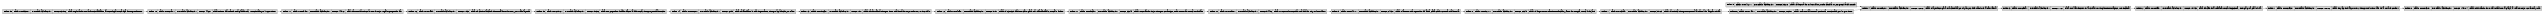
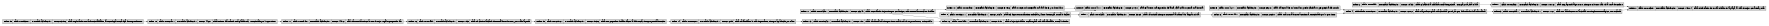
  digraph {
    rankdir=LR
    node [fillcolor=lightgrey shape=record style=filled]
    n1 [label="{Index: 0|Hash: 00008d3e...|PrevHash: a3bd9615...|Nonce: 145104|Data: Disfrutando de un día soleado en la playa, la vida es mejor con arena y mar.}"]
    n2 [label="{Index: 1|Hash: 00006d53...|PrevHash: a3bd9615...|Nonce: 108161|Data: Hoy aprendí algo nuevo, siempre es bueno salir de la zona de confort.}"]
    n3 [label="{Index: 10|Hash: 00008d98...|PrevHash: a3bd9615...|Nonce: 54456|Data: A veces solo necesitas una taza de té y un buen libro.}"]
    n4 [label="{Index: 9|Hash: 0000d411...|PrevHash: a3bd9615...|Nonce: 24730|Data: El arte es una expresión del alma, cada cuadro cuenta una historia.}"]
    n5 [label="{Index: 8|Hash: 00005611...|PrevHash: a3bd9615...|Nonce: 20340|Data: El deporte me mantiene enfocado y lleno de energía, nunca lo dejaré.}"]
    n6 [label="{Index: 7|Hash: 0000d2af...|PrevHash: a3bd9615...|Nonce: 35169|Data: La música siempre encuentra la manera de alegrar mi día.}"]
    n7 [label="{Index: 11|Hash: 0000d6a5...|PrevHash: a3bd9615...|Nonce: 23249|Data: Recordando viejos tiempos con amigos, esas memorias nunca se olvidan.}"]
    n8 [label="{Index: 12|Hash: 00004efb...|PrevHash: a3bd9615...|Nonce: 5791|Data: El ejercicio diario es clave para una vida saludable, nunca lo dudes.}"]
    n9 [label="{Index: 13|Hash: 00005643...|PrevHash: a3bd9615...|Nonce: 190|Data: La naturaleza siempre tiene una forma de sorprendernos, es increíble.}"]
    n10 [label="{Index: 14|Hash: 0000882e...|PrevHash: a3bd9615...|Nonce: 6295|Data: La familia es lo más importante, siempre agradecido por ellos.}"]
    n11 [label="{Index: 15|Hash: 00002916...|PrevHash: a3bd9615...|Nonce: 15696|Data: Los pequeños detalles hacen la diferencia, siempre presta atención.}"]
    n12 [label="{Index: 16|Hash: 00007fbf...|PrevHash: a3bd9615...|Nonce: 7893|Data: El camino hacia el éxito está lleno de retos, pero vale la pena.}"]
    n13 [label="{Index: 17|Hash: 0000f048...|PrevHash: a3bd9615...|Nonce: 44912|Data: Las sonrisas sinceras son el mejor regalo que puedes dar.}"]
    n14 [label="{Index: 18|Hash: 000021a1...|PrevHash: a3bd9615...|Nonce: 44627|Data: Primer día usando esta plataforma, ¡emocionado por lo que viene!}"]
    n15 [label="{Index: 19|Hash: 0000b30e...|PrevHash: a3bd9615...|Nonce: 69896|Data: Explorando nuevas funcionalidades, la tecnología nunca deja de sorprenderme.}"]
    n16 [label="{Index: 2|Hash: 00008ffd...|PrevHash: a3bd9615...|Nonce: 19483|Data: El café de la mañana nunca decepciona, ¡energía pura para el día!}"]
    n17 [label="{Index: 3|Hash: 00002fea...|PrevHash: a3bd9615...|Nonce: 7761|Data: Los atardeceres en la ciudad son simplemente mágicos, me encanta.}"]
-   n18 [label="{Index: 4|Hash: 0000e520...|PrevHash: a3bd9615...|Nonce: 12002|Data: Día perfecto para una caminata por el parque, disfrutando de la naturaleza.}"]
+   n18 [label="{Index: 4|Disfrutando: 0000e520...|PrevHash: a3bd9615...|Nonce: 12002|Data: Día perfecto para una caminata por el parque, disfrutando de la naturaleza.}"]
    n19 [label="{Index: 5|Hash: 00004127...|PrevHash: a3bd9615...|Nonce: 39218|Data: La lectura de un buen libro puede cambiar tu perspectiva del mundo.}"]
    n20 [label="{Index: 6|Hash: 000014f7...|PrevHash: a3bd9615...|Nonce: 206907|Data: Una nueva aventura comienza, emocionado por lo que viene.}"]
    n2 -> n1
    n3 -> n4
-   n4 -> n5
+   n5 -> n4
    n5 -> n6
    n6 -> n20
    n7 -> n3
-   n8 -> n7
+   n7 -> n8
    n9 -> n8
    n10 -> n9
    n11 -> n10
    n12 -> n11
    n13 -> n12
    n14 -> n13
    n15 -> n14
    n16 -> n2
-   n17 -> n16
+   n17 -> n1
    n18 -> n17
    n19 -> n18
    n20 -> n18
  }
